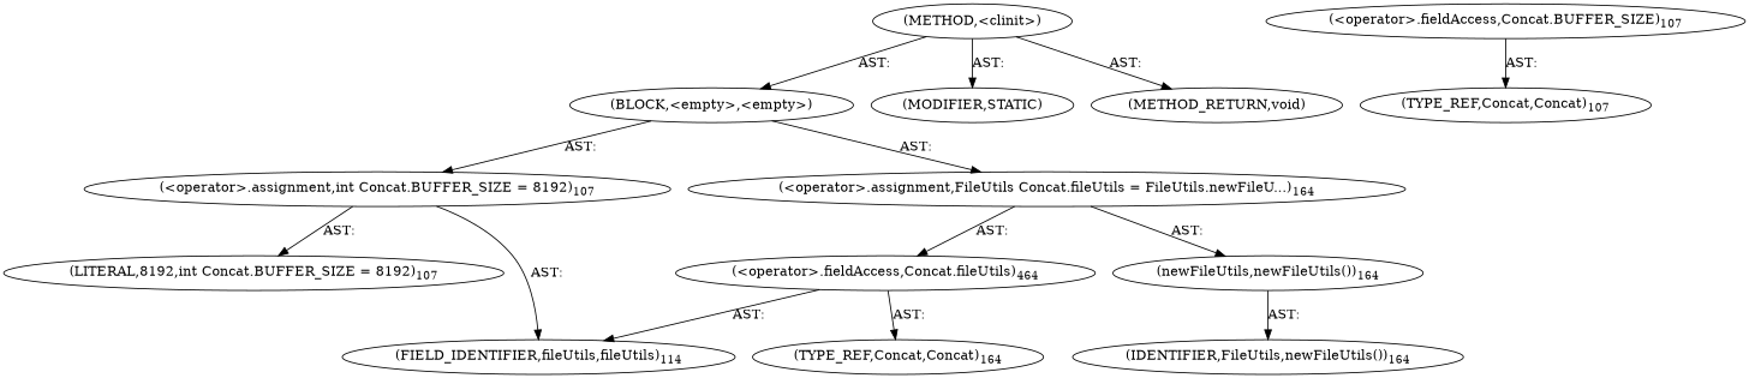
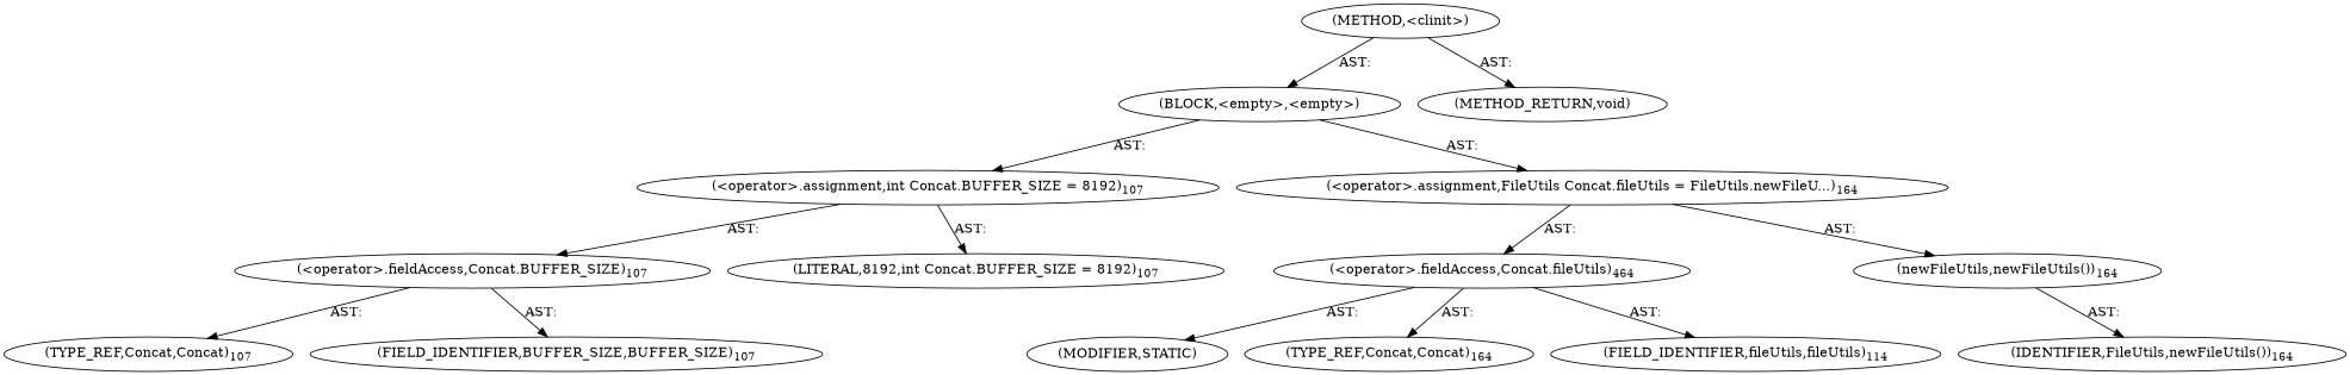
  digraph {
    n1 [label=<(METHOD,&lt;clinit&gt;)>]
    n2 [label=<(BLOCK,&lt;empty&gt;,&lt;empty&gt;)>]
    n3 [label=<(MODIFIER,STATIC)>]
    n4 [label=<(METHOD_RETURN,void)>]
    n5 [label=<(&lt;operator&gt;.assignment,int Concat.BUFFER_SIZE = 8192)<SUB>107</SUB>>]
    n6 [label=<(&lt;operator&gt;.assignment,FileUtils Concat.fileUtils = FileUtils.newFileU...)<SUB>164</SUB>>]
    n7 [label=<(&lt;operator&gt;.fieldAccess,Concat.BUFFER_SIZE)<SUB>107</SUB>>]
    n8 [label=<(LITERAL,8192,int Concat.BUFFER_SIZE = 8192)<SUB>107</SUB>>]
    n9 [label=<(&lt;operator&gt;.fieldAccess,Concat.fileUtils)<SUB>464</SUB>>]
    n10 [label=<(newFileUtils,newFileUtils())<SUB>164</SUB>>]
    n11 [label=<(TYPE_REF,Concat,Concat)<SUB>107</SUB>>]
+   n12 [label=<(FIELD_IDENTIFIER,BUFFER_SIZE,BUFFER_SIZE)<SUB>107</SUB>>]
    n13 [label=<(TYPE_REF,Concat,Concat)<SUB>164</SUB>>]
    n14 [label=<(FIELD_IDENTIFIER,fileUtils,fileUtils)<SUB>114</SUB>>]
    n15 [label=<(IDENTIFIER,FileUtils,newFileUtils())<SUB>164</SUB>>]
    n1 -> n2 [label="AST: "]
-   n1 -> n3 [label="AST: "]
+   n9 -> n3 [label="AST: "]
    n1 -> n4 [label="AST: "]
    n2 -> n5 [label="AST: "]
    n2 -> n6 [label="AST: "]
-   n5 -> n14 [label="AST: "]
+   n5 -> n7 [label="AST: "]
    n5 -> n8 [label="AST: "]
    n6 -> n9 [label="AST: "]
    n6 -> n10 [label="AST: "]
    n7 -> n11 [label="AST: "]
+   n7 -> n12 [label="AST: "]
    n9 -> n13 [label="AST: "]
    n9 -> n14 [label="AST: "]
    n10 -> n15 [label="AST: "]
  }
